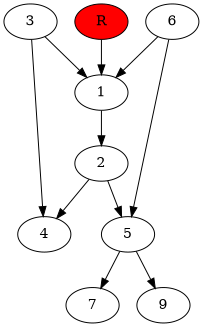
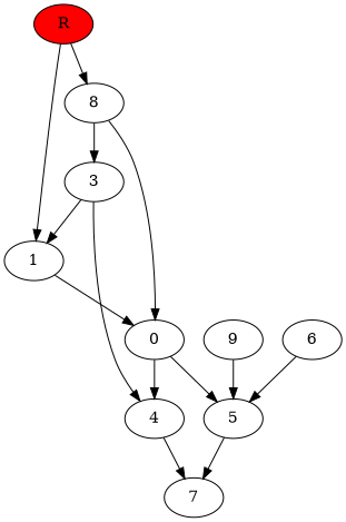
  digraph {
    1
-   2
+   2 [label=0]
    4
    5
    3
    7
    9
    6
+   8
    R [fillcolor="#ff0000" style=filled]
    1 -> 2
    2 -> 4
    2 -> 5
+   4 -> 7
    5 -> 7
-   5 -> 9
+   9 -> 5
    3 -> 1
    3 -> 4
-   6 -> 1
    6 -> 5
+   8 -> 2
+   8 -> 3
    R -> 1
+   R -> 8
  }
